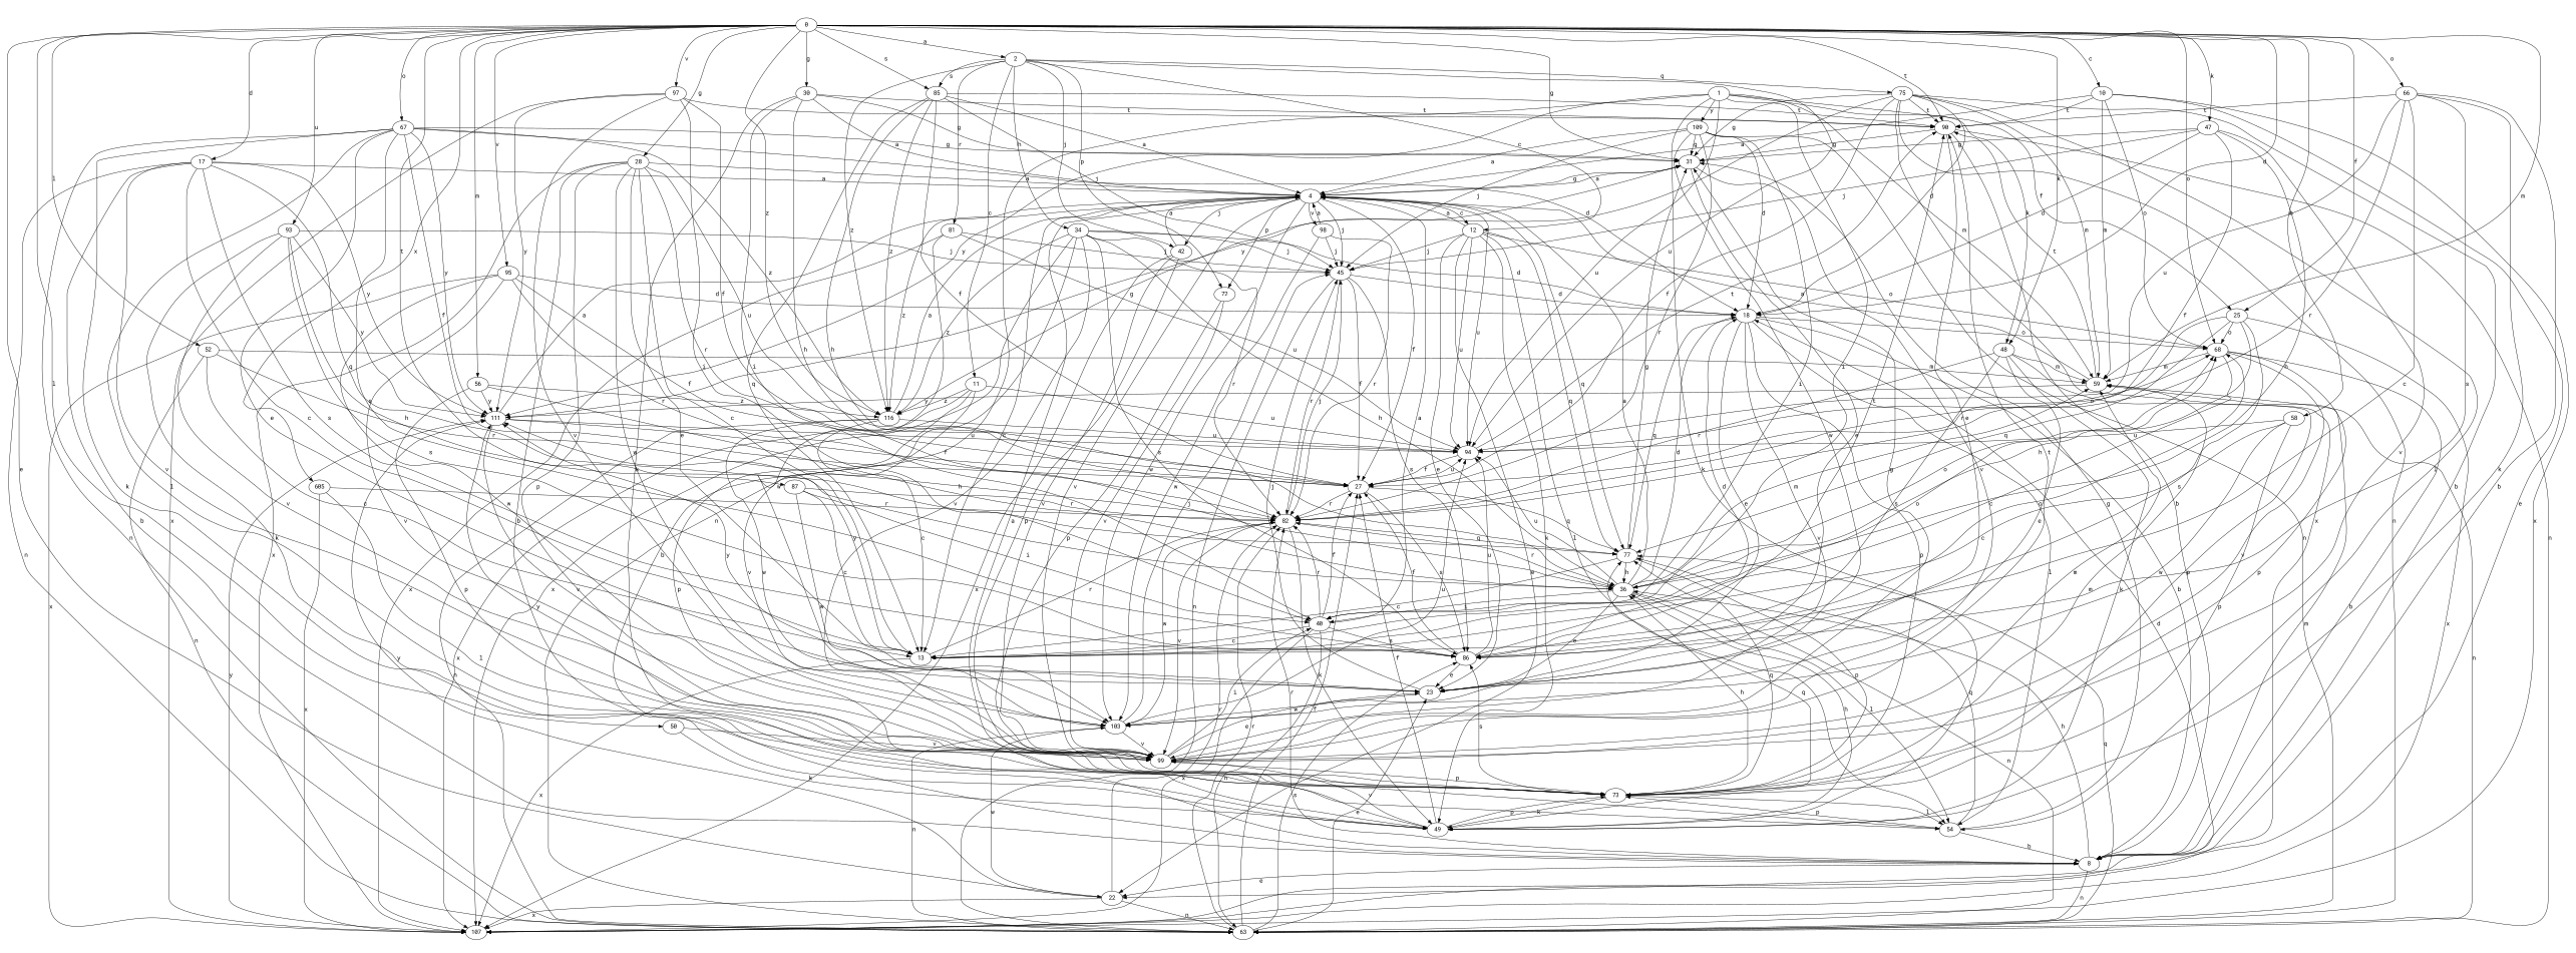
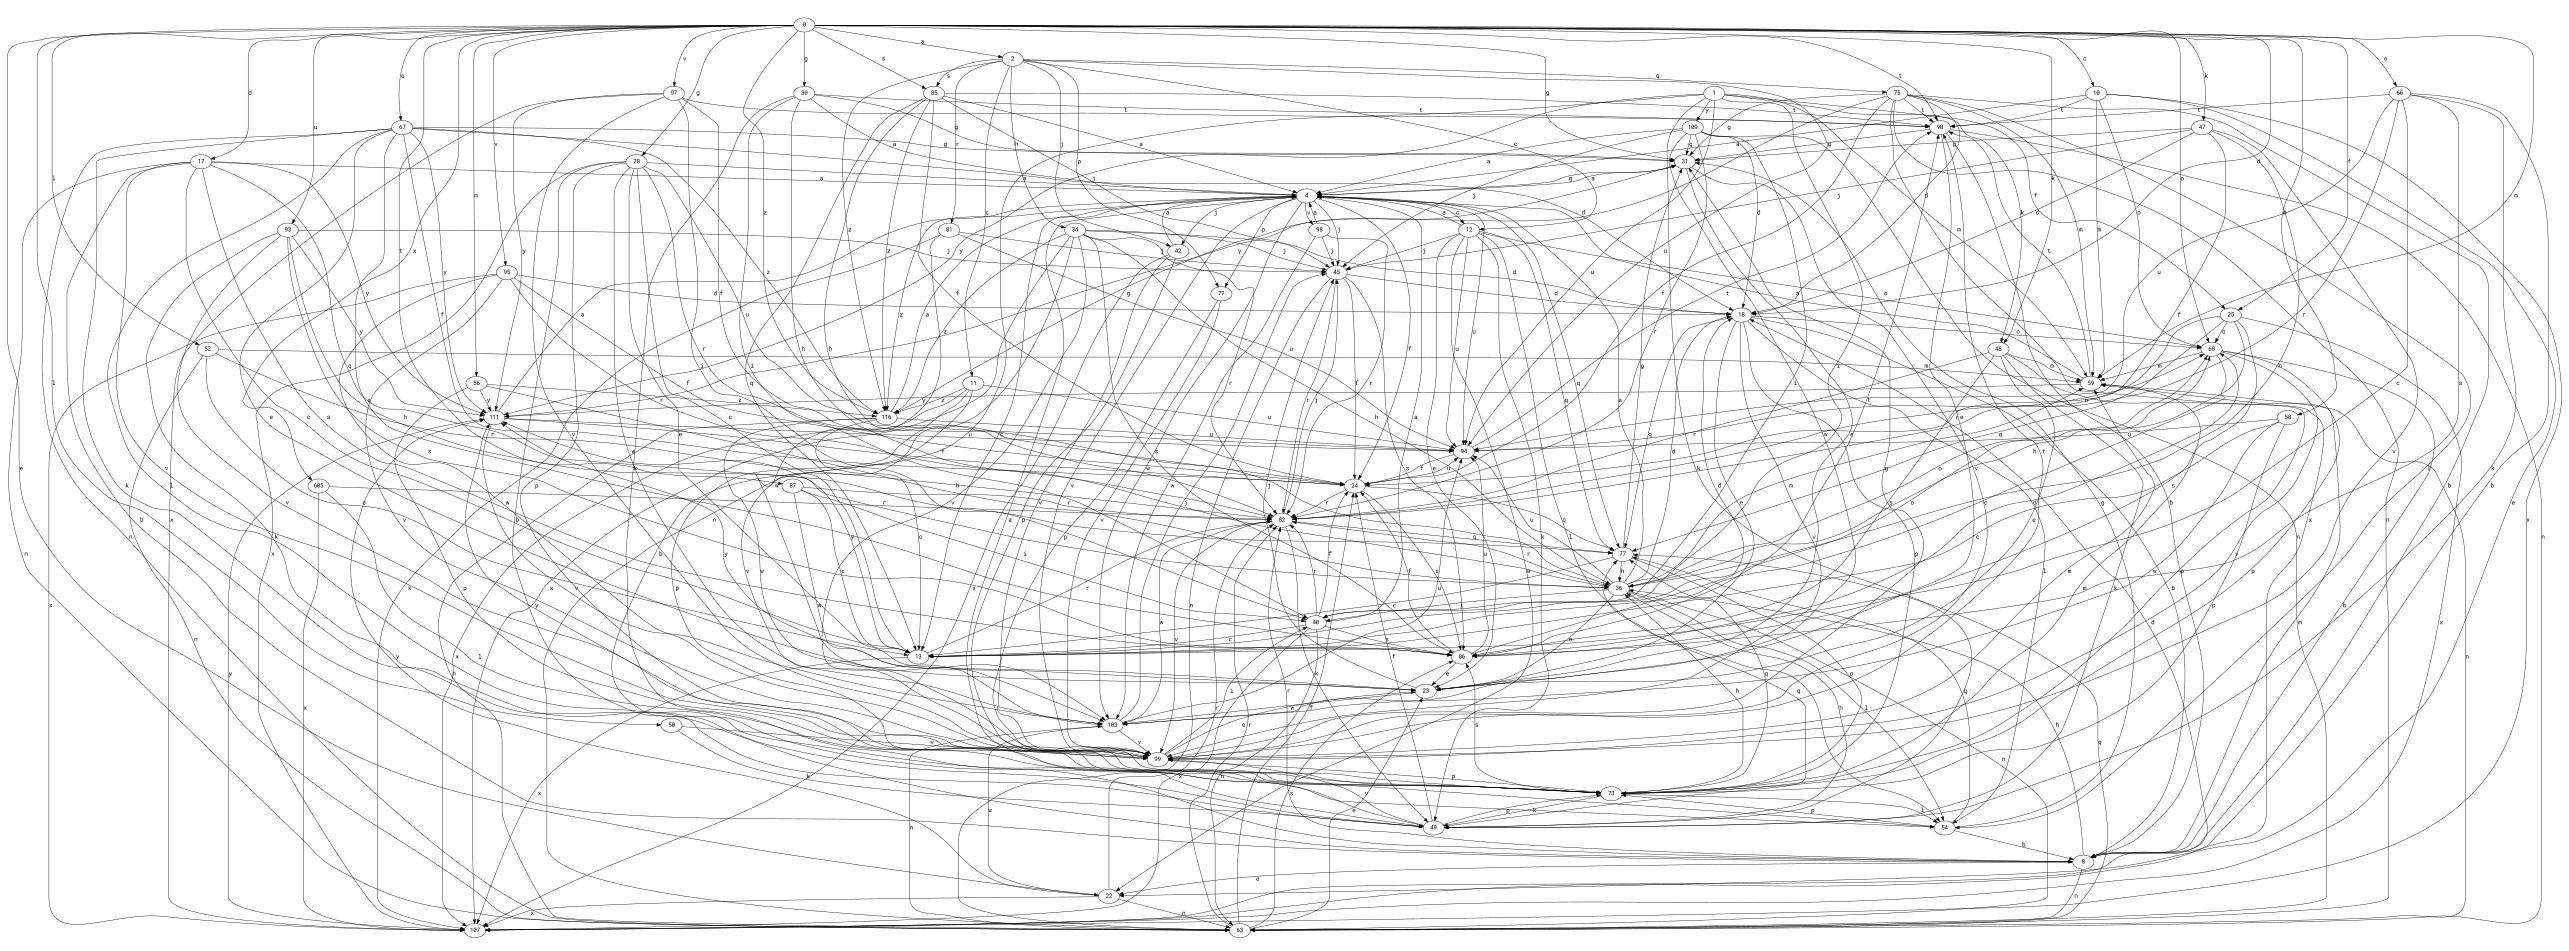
  strict digraph {
    fontname="Roboto Mono"
    node [fontname="Roboto Mono"]
    edge [fontname="Roboto Mono"]
    0
    2
    10
    17
    18
    22
    25
    28
    30
    31
    47
    48
    50
    52
    56
    58
    59
    66
    67
    68
    85
    87
    90
    93
    95
    97
    n27 [label=605]
    116
    94
    11
    12
    34
    42
    72
    75
    81
    4
    107
    63
    111
    13
    77
    99
    8
    86
    73
    23
    54
    103
    82
    36
    40
    49
-   27
+   27 [label=24]
    45
    1
    109
    98
    0 -> 2 [label=a]
    0 -> 10 [label=c]
    0 -> 17 [label=d]
    0 -> 18 [label=d]
    0 -> 22 [label=e]
    0 -> 25 [label=f]
    0 -> 28 [label=g]
    0 -> 30 [label=g]
    0 -> 31 [label=g]
    0 -> 47 [label=k]
    0 -> 48 [label=k]
    0 -> 50 [label=l]
    0 -> 52 [label=l]
    0 -> 56 [label=m]
    0 -> 58 [label=m]
    0 -> 59 [label=m]
    0 -> 66 [label=o]
    0 -> 67 [label=o]
    0 -> 68 [label=o]
    0 -> 85 [label=s]
    0 -> 87 [label=t]
    0 -> 90 [label=t]
    0 -> 93 [label=u]
    0 -> 95 [label=v]
    0 -> 97 [label=v]
    0 -> n27 [label=x]
    0 -> 116 [label=z]
    2 -> 85 [label=s]
    2 -> 116 [label=z]
    2 -> 94 [label=u]
    2 -> 11 [label=c]
    2 -> 12 [label=c]
    2 -> 34 [label=h]
    2 -> 42 [label=j]
    2 -> 72 [label=p]
    2 -> 75 [label=q]
    2 -> 81 [label=r]
    10 -> 22 [label=e]
    10 -> 59 [label=m]
    10 -> 68 [label=o]
    10 -> 90 [label=t]
    10 -> 4 [label=a]
    10 -> 107 [label=x]
    17 -> 4 [label=a]
    17 -> 63 [label=n]
    17 -> 111 [label=y]
    17 -> 13 [label=c]
    17 -> 77 [label=q]
    17 -> 99 [label=v]
    17 -> 8 [label=b]
    17 -> 86 [label=s]
    18 -> 68 [label=o]
    18 -> 77 [label=q]
    18 -> 99 [label=v]
    18 -> 8 [label=b]
    18 -> 73 [label=p]
    18 -> 23 [label=e]
    18 -> 54 [label=l]
    22 -> 107 [label=x]
    22 -> 63 [label=n]
    22 -> 111 [label=y]
    22 -> 103 [label=w]
    22 -> 82 [label=r]
    25 -> 68 [label=o]
    25 -> 107 [label=x]
    25 -> 77 [label=q]
    25 -> 86 [label=s]
    25 -> 82 [label=r]
    25 -> 36 [label=h]
    28 -> 94 [label=u]
    28 -> 4 [label=a]
    28 -> 107 [label=x]
    28 -> 13 [label=c]
    28 -> 8 [label=b]
    28 -> 73 [label=p]
    28 -> 23 [label=e]
    28 -> 103 [label=w]
    28 -> 82 [label=r]
    30 -> 31 [label=g]
    30 -> 90 [label=t]
    30 -> 4 [label=a]
    30 -> 36 [label=h]
    30 -> 40 [label=i]
    30 -> 49 [label=k]
    31 -> 4 [label=a]
    31 -> 99 [label=v]
    31 -> 23 [label=e]
    47 -> 18 [label=d]
    47 -> 31 [label=g]
    47 -> 99 [label=v]
    47 -> 36 [label=h]
    47 -> 27 [label=f]
    47 -> 45 [label=j]
    48 -> 59 [label=m]
    48 -> 86 [label=s]
    48 -> 73 [label=p]
    48 -> 23 [label=e]
    48 -> 82 [label=r]
    48 -> 49 [label=k]
    50 -> 99 [label=v]
    50 -> 49 [label=k]
    52 -> 59 [label=m]
    52 -> 63 [label=n]
    52 -> 13 [label=c]
    52 -> 82 [label=r]
    56 -> 116 [label=z]
    56 -> 111 [label=y]
    56 -> 73 [label=p]
    56 -> 36 [label=h]
    58 -> 94 [label=u]
    58 -> 13 [label=c]
    58 -> 73 [label=p]
    58 -> 103 [label=w]
    59 -> 90 [label=t]
    59 -> 4 [label=a]
    59 -> 63 [label=n]
    59 -> 111 [label=y]
    66 -> 90 [label=t]
    66 -> 94 [label=u]
    66 -> 13 [label=c]
    66 -> 8 [label=b]
    66 -> 86 [label=s]
    66 -> 82 [label=r]
    66 -> 49 [label=k]
    67 -> 18 [label=d]
    67 -> 31 [label=g]
    67 -> 116 [label=z]
    67 -> 63 [label=n]
    67 -> 111 [label=y]
    67 -> 86 [label=s]
    67 -> 23 [label=e]
    67 -> 54 [label=l]
    67 -> 49 [label=k]
    67 -> 27 [label=f]
    68 -> 59 [label=m]
    68 -> 13 [label=c]
    68 -> 99 [label=v]
    68 -> 8 [label=b]
    68 -> 73 [label=p]
    85 -> 90 [label=t]
    85 -> 116 [label=z]
    85 -> 4 [label=a]
    85 -> 13 [label=q]
    85 -> 36 [label=h]
    85 -> 27 [label=f]
    85 -> 45 [label=j]
    87 -> 13 [label=c]
    87 -> 103 [label=w]
    87 -> 82 [label=r]
    87 -> 40 [label=i]
    90 -> 31 [label=g]
    90 -> 63 [label=n]
    90 -> 8 [label=b]
    90 -> 23 [label=e]
    93 -> 111 [label=y]
    93 -> 99 [label=v]
    93 -> 86 [label=s]
    93 -> 36 [label=h]
    93 -> 49 [label=k]
    93 -> 45 [label=j]
    95 -> 18 [label=d]
    95 -> 107 [label=x]
    95 -> 99 [label=v]
    95 -> 103 [label=w]
    95 -> 82 [label=r]
    95 -> 27 [label=f]
    97 -> 90 [label=t]
    97 -> 107 [label=x]
    97 -> 111 [label=y]
    97 -> 99 [label=v]
    97 -> 40 [label=i]
    97 -> 27 [label=f]
    n27 -> 107 [label=x]
    n27 -> 54 [label=l]
    n27 -> 82 [label=r]
    116 -> 31 [label=g]
    116 -> 94 [label=u]
    116 -> 4 [label=a]
    116 -> 63 [label=n]
    116 -> 13 [label=c]
    116 -> 103 [label=w]
    94 -> 68 [label=o]
    94 -> 90 [label=t]
    94 -> 27 [label=f]
    11 -> 116 [label=z]
    11 -> 94 [label=u]
    11 -> 107 [label=x]
    11 -> 99 [label=v]
    11 -> 73 [label=p]
    12 -> 22 [label=e]
    12 -> 68 [label=o]
    12 -> 94 [label=u]
    12 -> 4 [label=a]
    12 -> 77 [label=q]
    12 -> 23 [label=e]
    12 -> 54 [label=l]
    12 -> 49 [label=k]
    12 -> 45 [label=j]
    34 -> 18 [label=d]
    34 -> 116 [label=z]
    34 -> 107 [label=x]
    34 -> 99 [label=v]
    34 -> 8 [label=b]
    34 -> 86 [label=s]
    34 -> 82 [label=r]
    34 -> 36 [label=h]
    34 -> 45 [label=j]
    42 -> 4 [label=a]
    42 -> 107 [label=x]
    42 -> 99 [label=v]
    42 -> 73 [label=p]
    72 -> 99 [label=v]
    72 -> 73 [label=p]
    75 -> 18 [label=d]
    75 -> 31 [label=g]
    75 -> 59 [label=m]
    75 -> 90 [label=t]
    75 -> 107 [label=x]
    75 -> 63 [label=n]
    75 -> 111 [label=y]
    75 -> 8 [label=b]
    75 -> 54 [label=l]
    75 -> 27 [label=f]
    81 -> 94 [label=u]
    81 -> 107 [label=x]
    81 -> 103 [label=w]
    81 -> 45 [label=j]
    4 -> 31 [label=g]
    4 -> 116 [label=z]
    4 -> 94 [label=u]
    4 -> 12 [label=c]
    4 -> 42 [label=j]
    4 -> 72 [label=p]
    4 -> 13 [label=c]
    4 -> 77 [label=q]
    4 -> 99 [label=v]
    4 -> 103 [label=w]
    4 -> 27 [label=f]
    4 -> 45 [label=j]
    4 -> 98 [label=v]
    107 -> 18 [label=d]
    107 -> 111 [label=y]
    63 -> 77 [label=q]
    63 -> 86 [label=s]
    63 -> 23 [label=e]
    63 -> 82 [label=r]
    63 -> 27 [label=f]
    111 -> 94 [label=u]
    111 -> 4 [label=a]
    111 -> 99 [label=v]
    111 -> 27 [label=f]
    13 -> 68 [label=o]
    13 -> 107 [label=x]
    13 -> 111 [label=y]
    13 -> 82 [label=r]
    77 -> 31 [label=g]
    77 -> 13 [label=c]
    77 -> 73 [label=p]
    77 -> 36 [label=h]
    99 -> 31 [label=g]
    99 -> 59 [label=m]
    99 -> 90 [label=t]
    99 -> 73 [label=p]
    99 -> 23 [label=e]
    99 -> 40 [label=i]
    8 -> 22 [label=e]
    8 -> 59 [label=m]
    8 -> 63 [label=n]
    8 -> 82 [label=r]
    8 -> 36 [label=h]
    86 -> 18 [label=d]
    86 -> 68 [label=o]
    86 -> 90 [label=t]
    86 -> 94 [label=u]
    86 -> 23 [label=e]
    86 -> 27 [label=f]
    73 -> 59 [label=m]
    73 -> 111 [label=y]
    73 -> 77 [label=q]
    73 -> 86 [label=s]
    73 -> 54 [label=l]
    73 -> 36 [label=h]
    73 -> 49 [label=k]
    23 -> 111 [label=y]
    23 -> 103 [label=w]
    23 -> 45 [label=j]
    54 -> 31 [label=g]
    54 -> 77 [label=q]
    54 -> 8 [label=b]
    54 -> 73 [label=p]
    103 -> 94 [label=u]
    103 -> 63 [label=n]
    103 -> 99 [label=v]
    103 -> 45 [label=j]
    82 -> 77 [label=q]
    82 -> 99 [label=v]
    82 -> 103 [label=w]
    82 -> 49 [label=k]
    82 -> 45 [label=j]
    36 -> 18 [label=d]
    36 -> 59 [label=m]
    36 -> 68 [label=o]
    36 -> 94 [label=u]
    36 -> 4 [label=a]
    36 -> 63 [label=n]
    36 -> 23 [label=e]
    36 -> 54 [label=l]
    36 -> 82 [label=r]
    36 -> 40 [label=i]
    40 -> 4 [label=a]
    40 -> 107 [label=x]
    40 -> 63 [label=n]
    40 -> 13 [label=c]
    40 -> 86 [label=s]
    40 -> 82 [label=r]
    40 -> 27 [label=f]
    49 -> 4 [label=a]
    49 -> 77 [label=q]
    49 -> 99 [label=v]
    49 -> 73 [label=p]
    49 -> 36 [label=h]
    49 -> 27 [label=f]
    27 -> 94 [label=u]
    27 -> 77 [label=q]
    27 -> 86 [label=s]
    27 -> 82 [label=r]
    45 -> 18 [label=d]
    45 -> 63 [label=n]
    45 -> 86 [label=s]
    45 -> 82 [label=r]
    45 -> 27 [label=f]
    1 -> 25 [label=f]
    1 -> 48 [label=k]
    1 -> 59 [label=m]
    1 -> 94 [label=u]
    1 -> 63 [label=n]
    1 -> 111 [label=y]
    1 -> 40 [label=i]
    1 -> 49 [label=k]
    1 -> 109 [label=y]
    109 -> 18 [label=d]
    109 -> 31 [label=g]
    109 -> 4 [label=a]
    109 -> 63 [label=n]
    109 -> 103 [label=w]
    109 -> 82 [label=r]
    109 -> 40 [label=i]
    109 -> 45 [label=j]
    98 -> 4 [label=a]
    98 -> 103 [label=w]
    98 -> 82 [label=r]
    98 -> 45 [label=j]
  }
